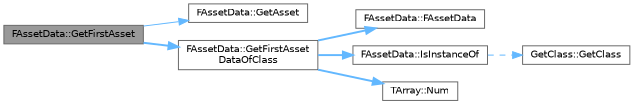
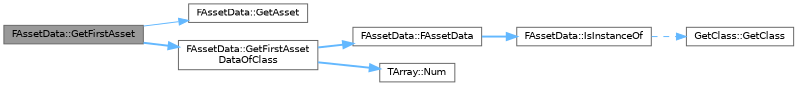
  digraph {
    rankdir=LR
    node [color=grey40 fillcolor=white fontname=Helvetica fontsize=10 shape=box style=filled]
    edge [color=steelblue1 fontname=Helvetica fontsize=10 labelfontname=Helvetica labelfontsize=10 style=bold]
    n1 [color=gray40 fillcolor=grey60 fontcolor=black height=0.2 label="FAssetData::GetFirstAsset" width=0.4]
    n2 [height=0.2 label="FAssetData::GetAsset" width=0.4]
    n3 [height=0.2 label="FAssetData::GetFirstAsset\lDataOfClass" width=0.4]
    n4 [height=0.2 label="FAssetData::FAssetData" width=0.4]
    n5 [height=0.2 label="FAssetData::IsInstanceOf" width=0.4]
    n6 [height=0.2 label="TArray::Num" width=0.4]
    n7 [height=0.2 label="GetClass::GetClass" width=0.4]
    n1 -> n2 [style=solid]
    n1 -> n3
    n3 -> n4
-   n3 -> n5
+   n4 -> n5
    n3 -> n6
    n5 -> n7 [style=dashed]
  }
